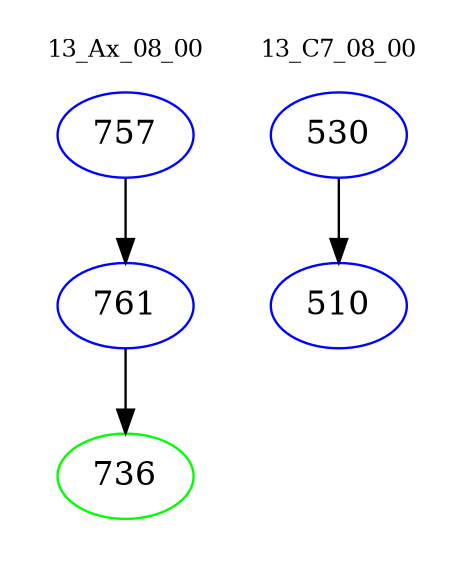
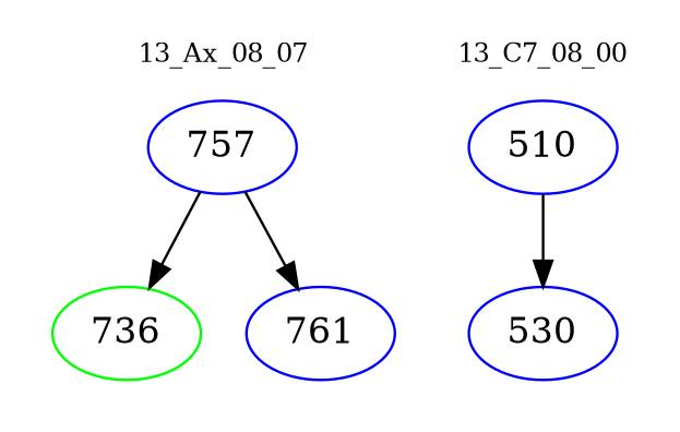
  digraph {
    node [color=blue]
    edge [color=black]
    n1 [label=757]
    n2 [color=green label=736]
    n3 [label=761]
    n4 [label=530]
    n5 [label=510]
    subgraph cluster_1 {
      color=white
      fontsize=10
-     label="13_Ax_08_00"
+     label="13_Ax_08_07"
      n1
      n2
      n3
    }
    subgraph cluster_2 {
      color=white
      fontsize=10
      label="13_C7_08_00"
      n4
      n5
    }
-   n3 -> n2
+   n1 -> n2
    n1 -> n3
-   n4 -> n5
+   n5 -> n4
  }
